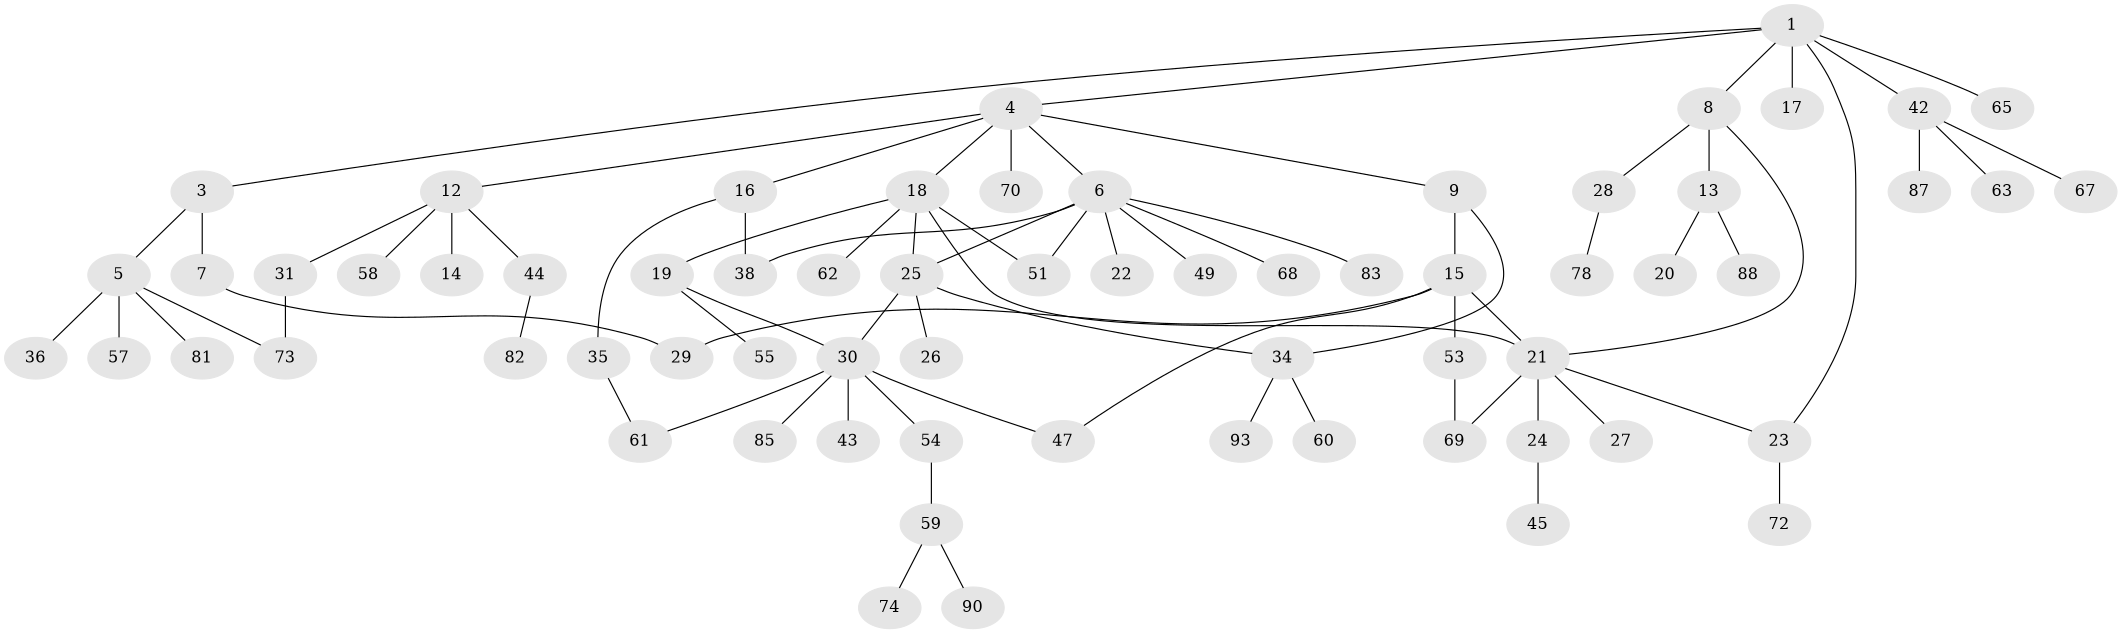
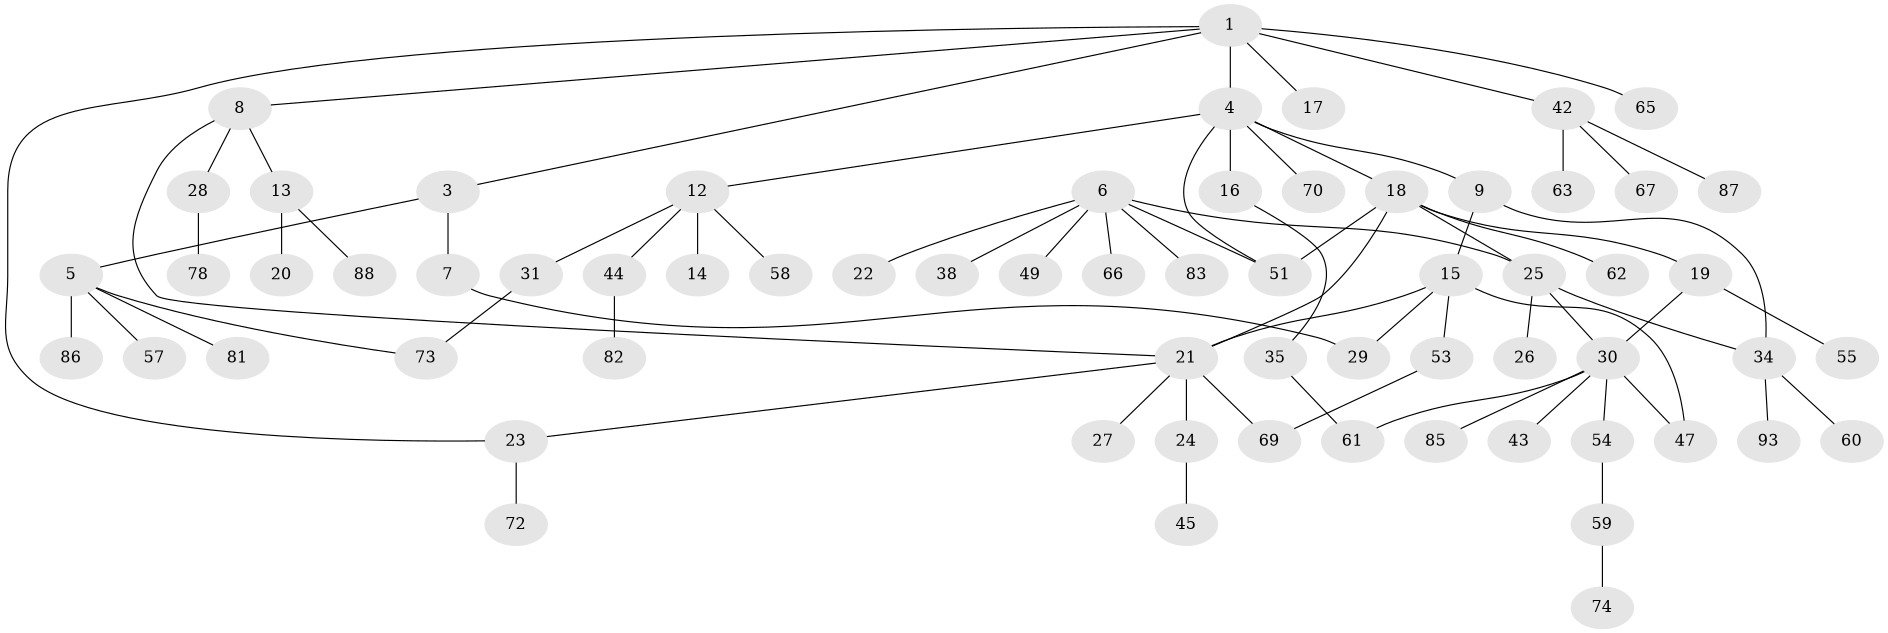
  graph {
    node [color=gray90 style=filled]
    1 [super="+2"]
    3
    4 [super="+95"]
    8
    17 [super="+33"]
    23 [super="+76"]
    n7 [label=42 super="+84"]
    65
    5 [super="+11"]
    7
    6 [super="+10"]
    9 [super="+39"]
    12 [super="+93"]
    16 [super="+86"]
    18 [super="+37"]
    70
    13
    21 [super="+56"]
    28 [super="+32"]
    72
    63
    67
    87
-   36
+   36 [label=86]
    57 [super="+94"]
    73 [super="+96"]
    81
    29 [super="+41"]
    22
    25 [super="+89"]
    38
    49
    51 [super="+77"]
-   68
+   68 [label=66]
    83
    15 [super="+75"]
    34 [super="+48"]
    14 [super="+40"]
    31
    44 [super="+66"]
    58
    35
    19 [super="+50"]
    62
    30 [super="+42"]
    26
    20
    88
    24 [super="+46"]
    27
    69
    78 [super="+80"]
    47
    53 [super="+71"]
    60
    n56 [label=93]
    82
    61 [super="+91"]
    55
    43
    54
    85
    45 [super="+79"]
    59 [super="+64"]
    74
-   90
    1 -- 3
    1 -- 4
    1 -- 8
    1 -- 17
    1 -- 23
    1 -- n7
    1 -- 65
    3 -- 5
    3 -- 7
-   4 -- 6
+   4 -- 51
    4 -- 9
    4 -- 12
    4 -- 16
    4 -- 18
    4 -- 70
    8 -- 13
    8 -- 21
    8 -- 28
    23 -- 72
    n7 -- 63
    n7 -- 67
    n7 -- 87
    5 -- 36
    5 -- 57
    5 -- 73
    5 -- 81
    7 -- 29
    6 -- 22
    6 -- 25
    6 -- 38
    6 -- 49
    6 -- 51
    6 -- 68
    6 -- 83
    9 -- 15
    9 -- 34
    12 -- 14
    12 -- 31
    12 -- 44
    12 -- 58
-   16 -- 38
    16 -- 35
    18 -- 21
    18 -- 25
    18 -- 51
    18 -- 19
    18 -- 62
    13 -- 20
    13 -- 88
    21 -- 23
    21 -- 24
    21 -- 27
    21 -- 69
    28 -- 78
    25 -- 34
    25 -- 30
    25 -- 26
    15 -- 21
    15 -- 29
    15 -- 47
    15 -- 53
    34 -- 60
    34 -- n56
    31 -- 73
    44 -- 82
    35 -- 61
    19 -- 30
    19 -- 55
    30 -- 47
    30 -- 61
    30 -- 43
    30 -- 54
    30 -- 85
    24 -- 45
    53 -- 69
    54 -- 59
    59 -- 74
-   59 -- 90
  }
